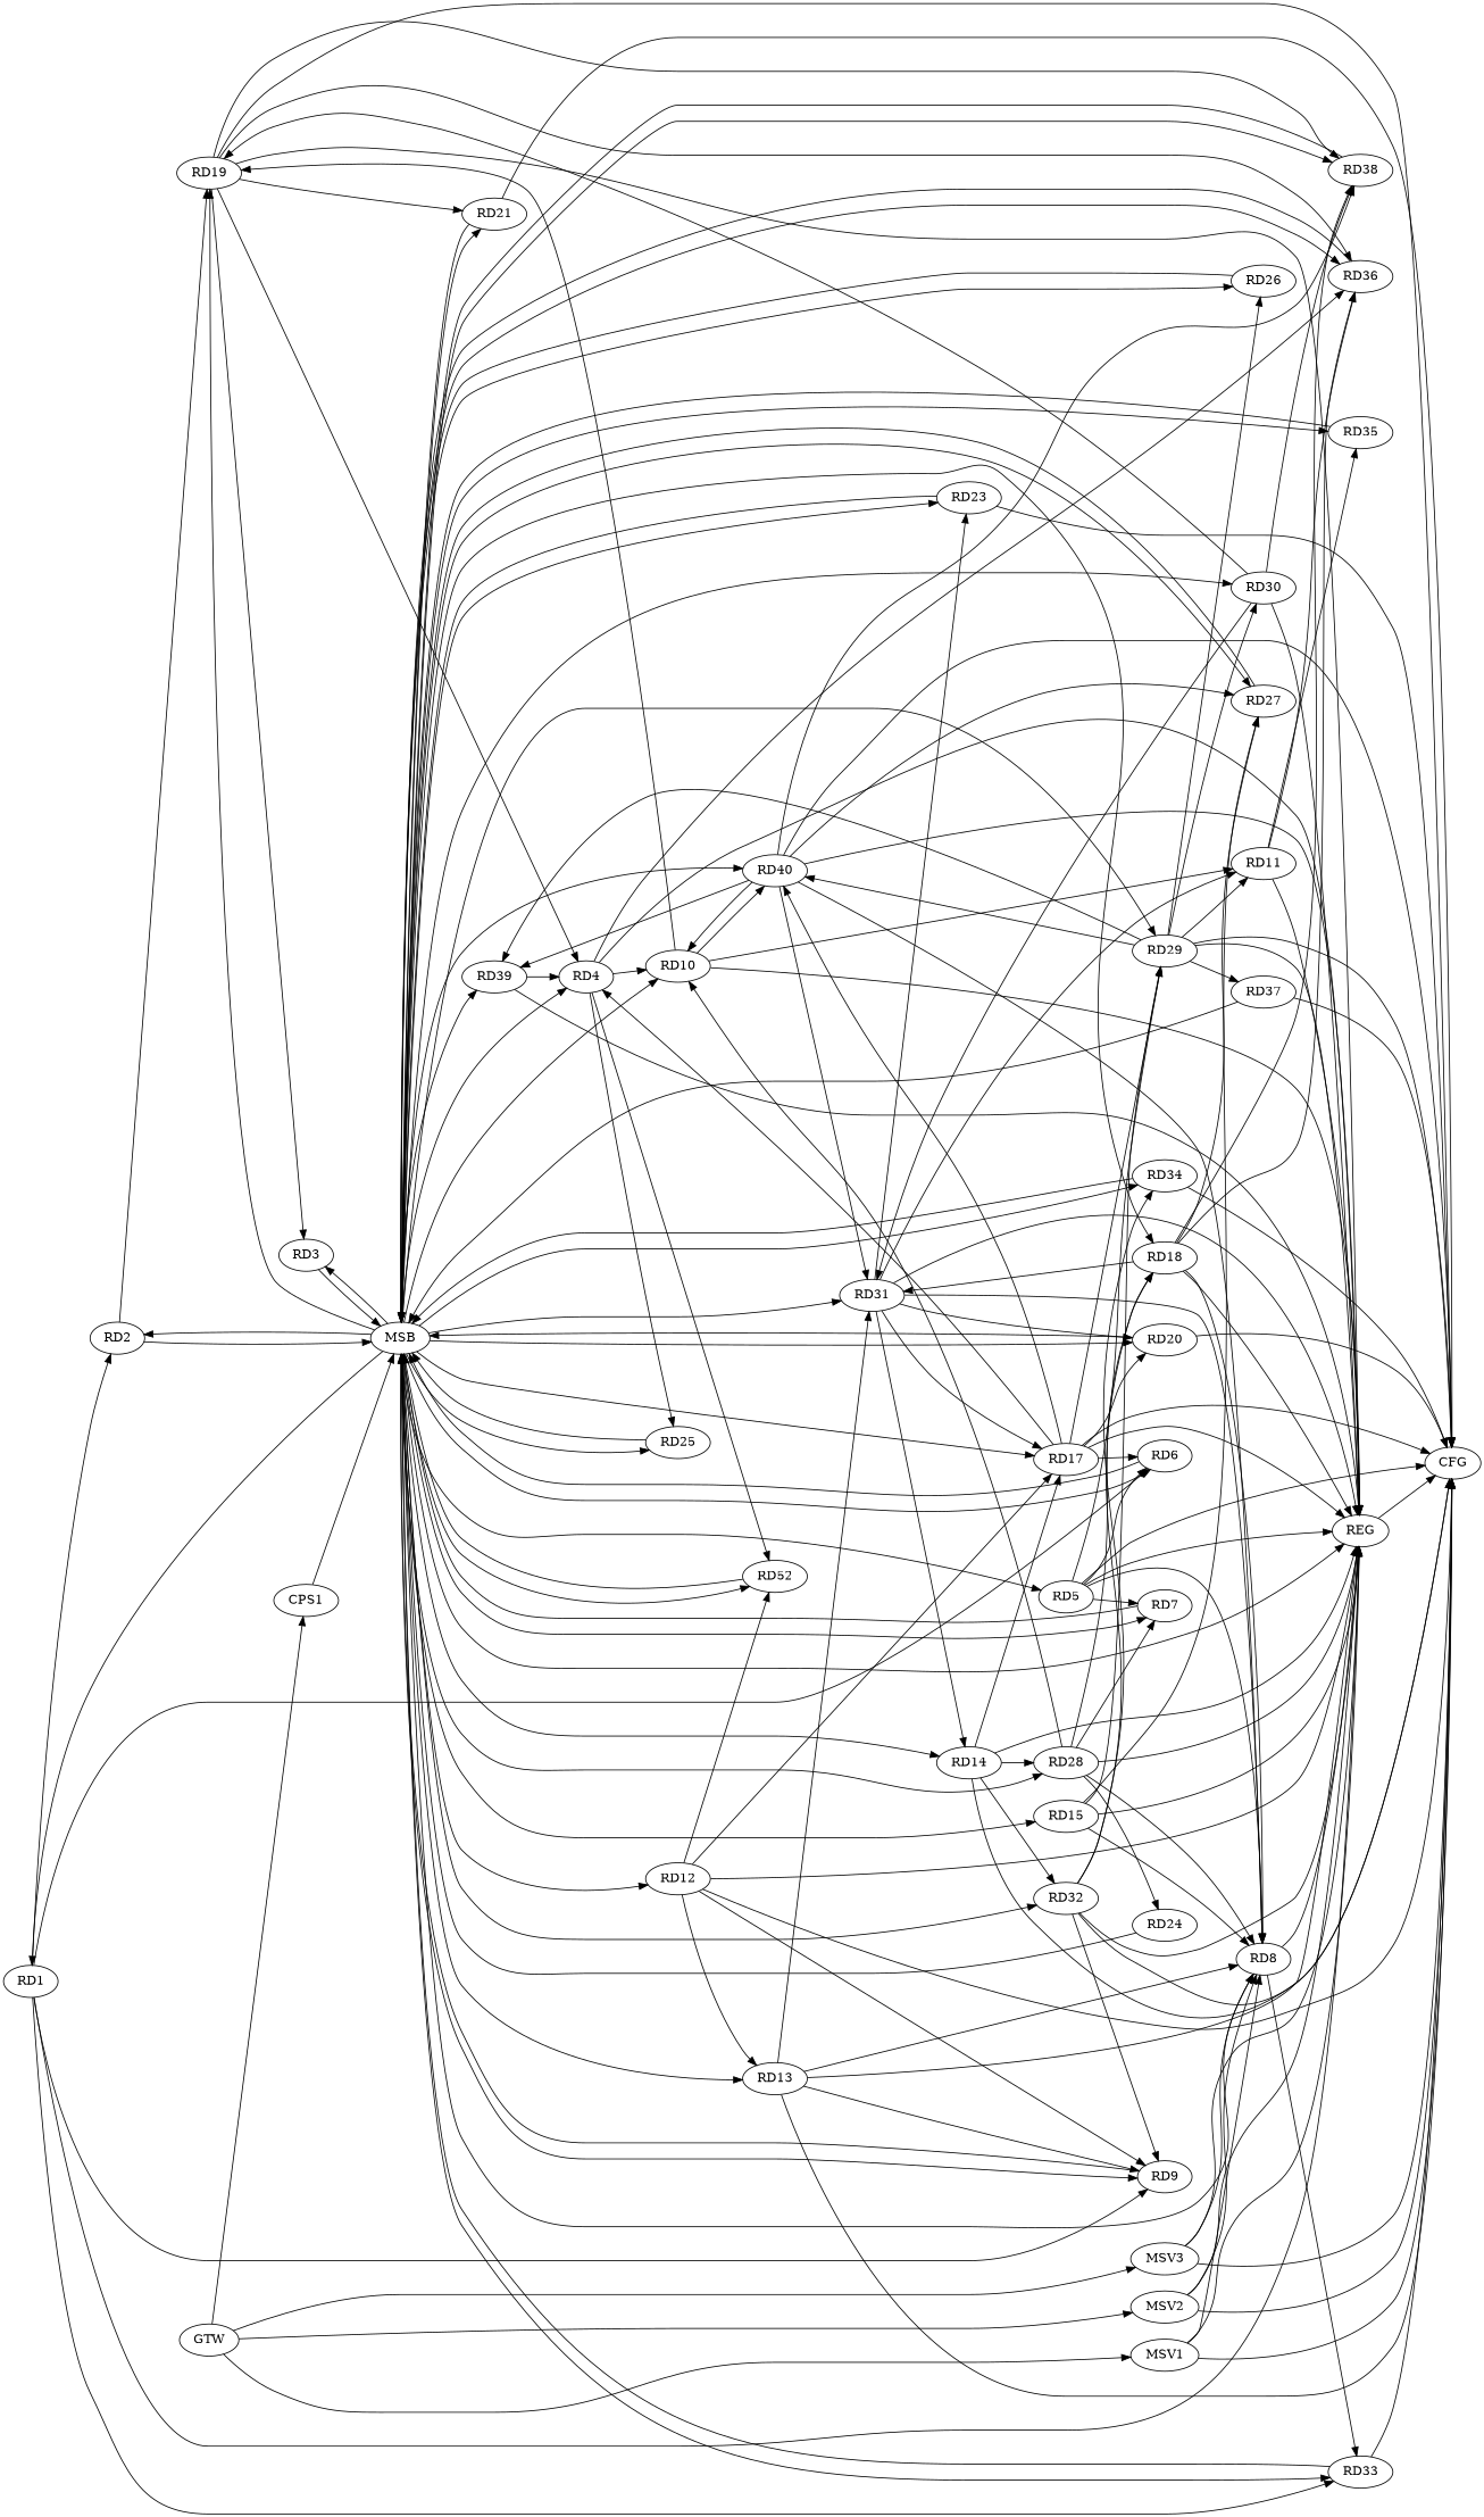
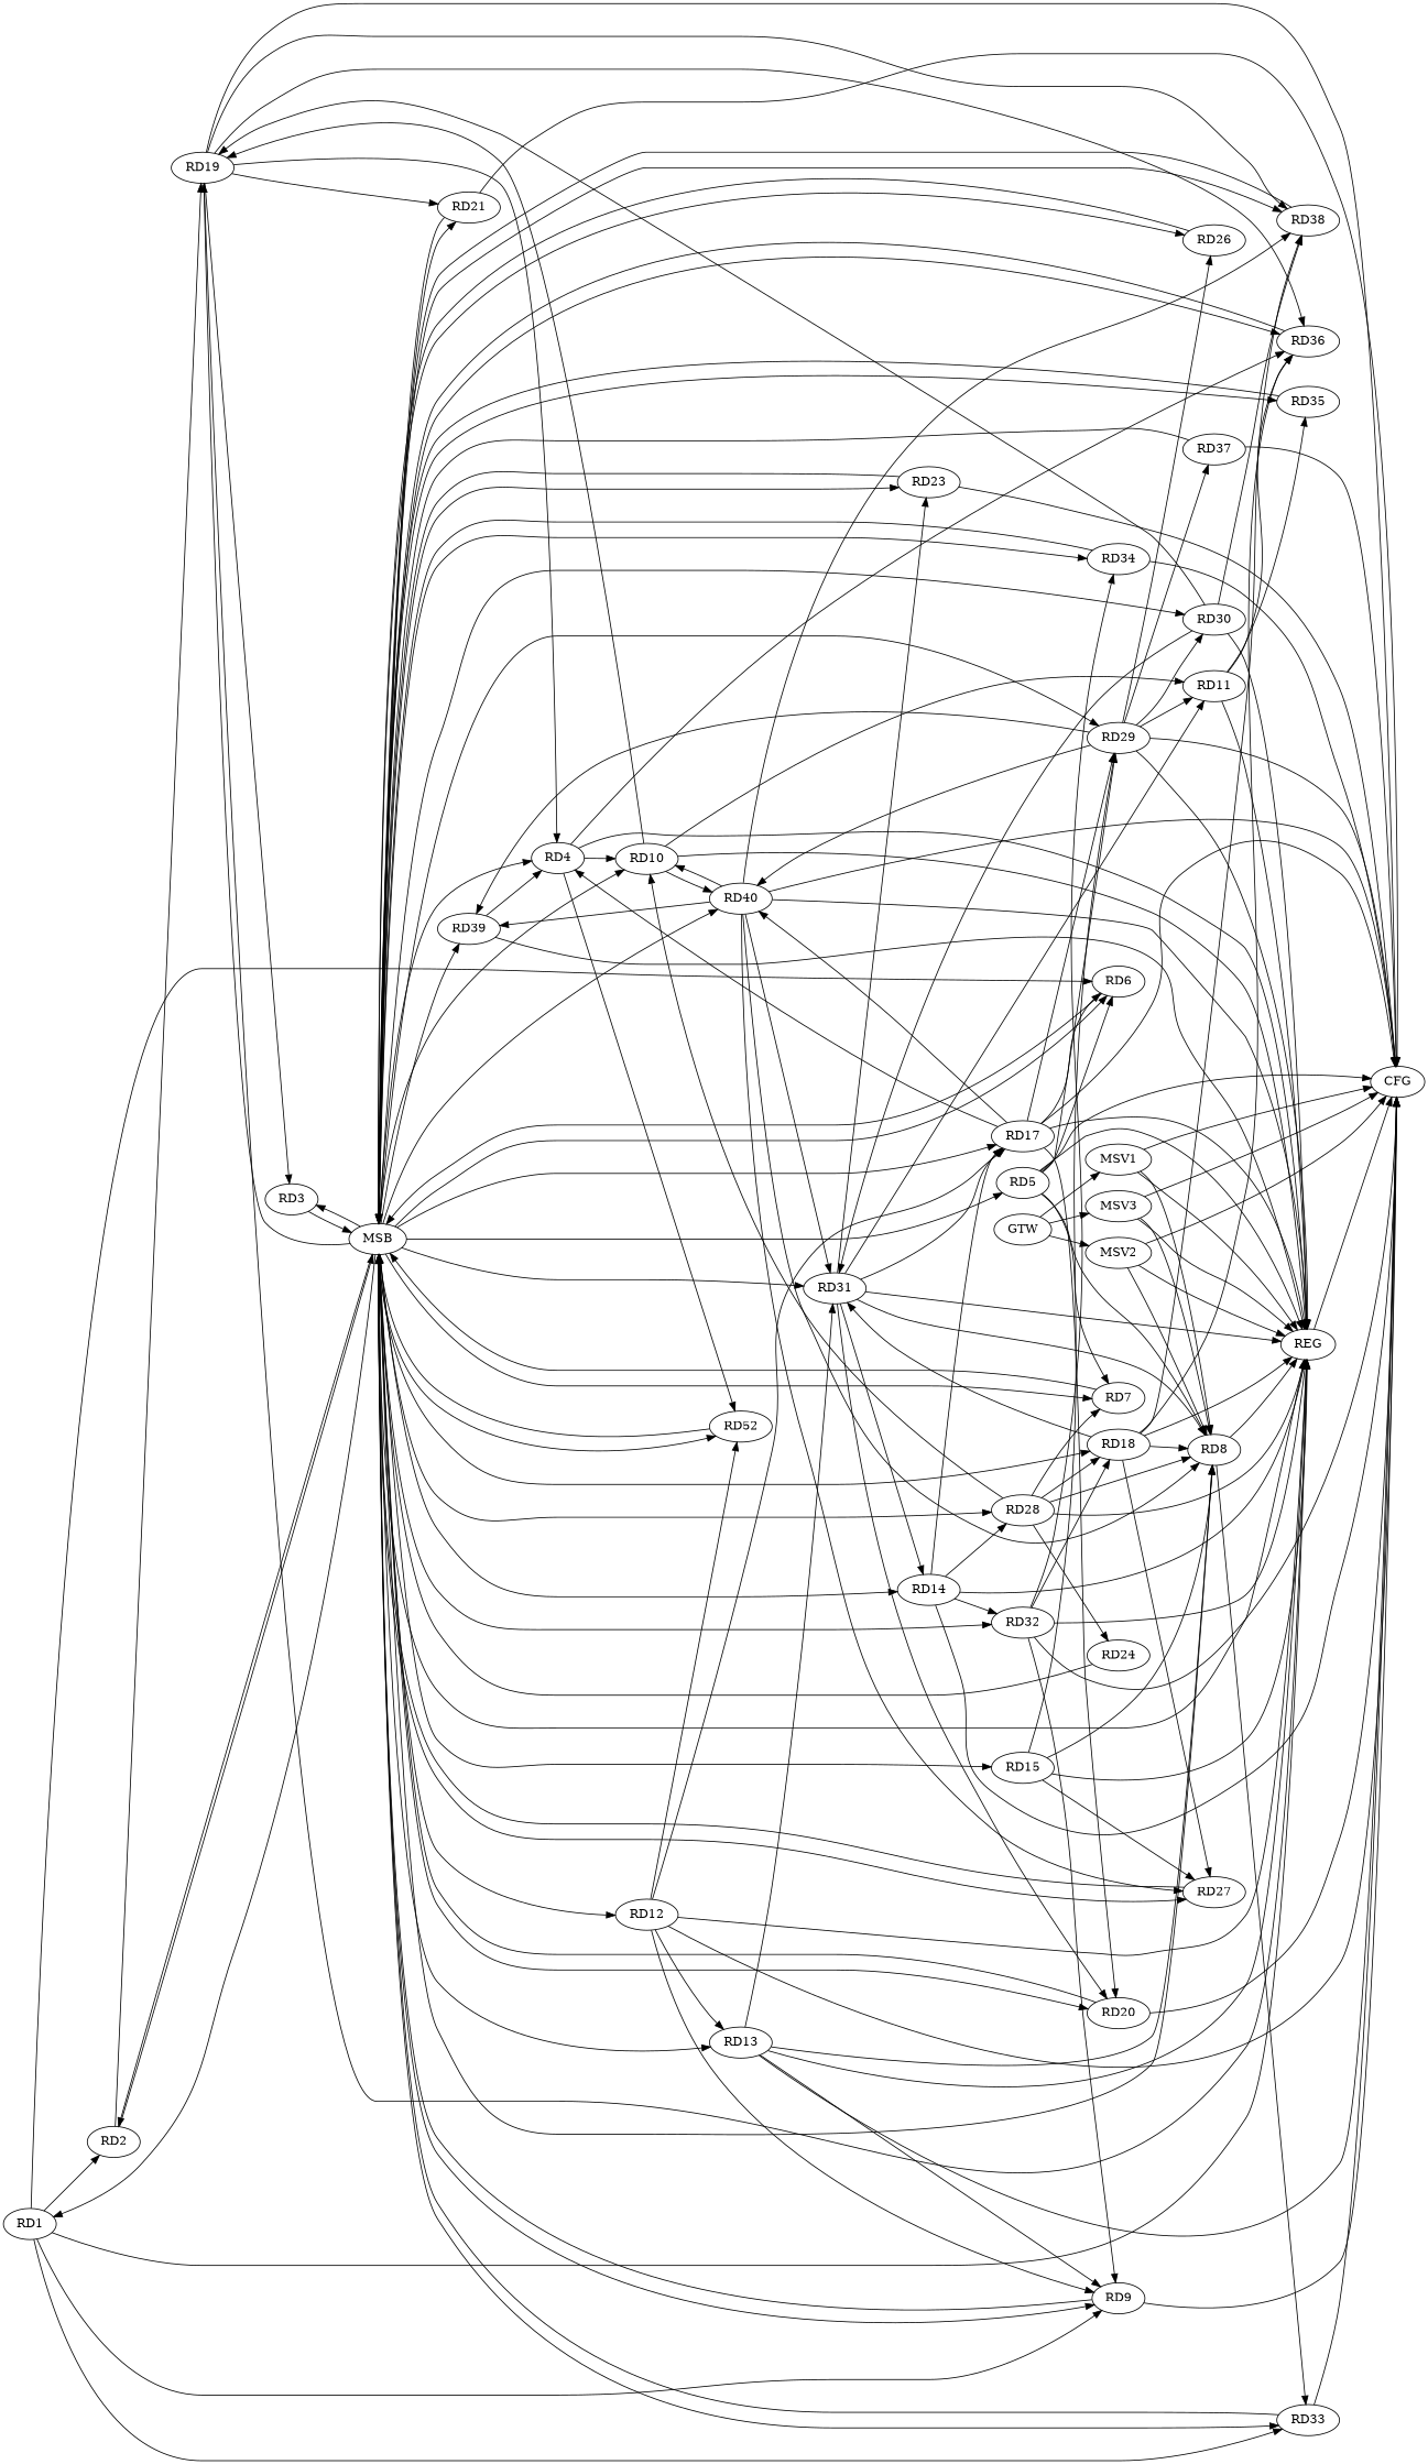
  strict digraph {
    rankdir=LR
    n1 [label=RD1]
    n2 [label=RD2]
    n3 [label=RD6]
    n4 [label=RD9]
    n5 [label=RD33]
    n6 [label=REG]
    n7 [label=RD19]
    n8 [label=MSB]
    n9 [label=CFG]
    n10 [label=RD3]
    n11 [label=RD4]
    n12 [label=RD36]
    n13 [label=RD38]
    n14 [label=RD21]
    n15 [label=RD10]
    n16 [label=RD52]
-   n17 [label=RD25]
    n18 [label=RD5]
    n19 [label=RD7]
    n20 [label=RD8]
    n21 [label=RD29]
    n22 [label=RD40]
    n23 [label=RD35]
    n24 [label=RD12]
    n25 [label=RD13]
    n26 [label=RD17]
    n27 [label=RD31]
    n28 [label=RD14]
    n29 [label=RD28]
    n30 [label=RD32]
    n31 [label=RD15]
    n32 [label=RD27]
    n33 [label=RD20]
    n34 [label=RD18]
    n35 [label=RD23]
    n36 [label=RD26]
    n37 [label=RD30]
    n38 [label=RD39]
    n39 [label=RD34]
    n40 [label=RD11]
    n41 [label=RD37]
    n42 [label=RD24]
-   n43 [label=CPS1]
    n44 [label=GTW]
    n45 [label=MSV1]
    n46 [label=MSV2]
    n47 [label=MSV3]
    n1 -> n2
    n1 -> n3
    n1 -> n4
    n1 -> n5
    n1 -> n6
    n2 -> n7
    n2 -> n8
    n3 -> n8
    n4 -> n8
+   n4 -> n9
    n5 -> n8
    n5 -> n9
    n6 -> n9
    n7 -> n6
    n7 -> n9
    n7 -> n10
    n7 -> n11
    n7 -> n12
    n7 -> n13
    n7 -> n14
    n8 -> n1
    n8 -> n2
    n8 -> n3
    n8 -> n4
    n8 -> n5
    n8 -> n6
    n8 -> n7
    n8 -> n10
    n8 -> n11
    n8 -> n12
    n8 -> n13
    n8 -> n14
    n8 -> n15
    n8 -> n16
-   n8 -> n17
    n8 -> n18
    n8 -> n19
    n8 -> n20
    n8 -> n21
    n8 -> n22
    n8 -> n23
    n8 -> n24
    n8 -> n25
    n8 -> n26
    n8 -> n27
    n8 -> n28
    n8 -> n29
    n8 -> n30
    n8 -> n31
    n8 -> n32
    n8 -> n33
    n8 -> n34
    n8 -> n35
    n8 -> n36
    n8 -> n37
    n8 -> n38
    n8 -> n39
    n10 -> n8
    n11 -> n6
    n11 -> n12
    n11 -> n15
    n11 -> n16
-   n11 -> n17
    n12 -> n8
    n13 -> n8
    n14 -> n8
    n14 -> n9
    n15 -> n6
    n15 -> n7
    n15 -> n22
    n15 -> n40
    n16 -> n8
-   n17 -> n8
    n18 -> n3
    n18 -> n6
    n18 -> n9
    n18 -> n19
    n18 -> n20
    n18 -> n21
    n19 -> n8
    n20 -> n5
    n20 -> n6
    n21 -> n6
    n21 -> n9
    n21 -> n22
    n21 -> n36
    n21 -> n37
    n21 -> n38
    n21 -> n40
    n21 -> n41
    n22 -> n6
    n22 -> n9
    n22 -> n13
    n22 -> n15
    n22 -> n20
    n22 -> n27
    n22 -> n32
    n22 -> n38
    n23 -> n8
    n24 -> n4
    n24 -> n6
    n24 -> n9
    n24 -> n16
    n24 -> n25
    n24 -> n26
    n25 -> n4
    n25 -> n6
    n25 -> n9
    n25 -> n20
    n25 -> n27
    n26 -> n3
    n26 -> n6
    n26 -> n9
    n26 -> n11
    n26 -> n21
    n26 -> n22
    n26 -> n33
    n27 -> n6
    n27 -> n20
    n27 -> n26
    n27 -> n28
    n27 -> n33
    n27 -> n35
    n27 -> n40
    n28 -> n6
    n28 -> n9
    n28 -> n26
    n28 -> n29
    n28 -> n30
    n29 -> n6
    n29 -> n15
    n29 -> n19
    n29 -> n20
    n29 -> n34
    n29 -> n42
    n30 -> n4
    n30 -> n6
    n30 -> n9
    n30 -> n34
    n30 -> n39
    n31 -> n6
    n31 -> n20
    n31 -> n21
    n31 -> n32
    n32 -> n8
    n33 -> n8
    n33 -> n9
    n34 -> n6
    n34 -> n12
    n34 -> n13
    n34 -> n20
    n34 -> n27
    n34 -> n32
    n35 -> n8
    n35 -> n9
    n36 -> n8
    n37 -> n6
    n37 -> n7
    n37 -> n13
    n37 -> n27
    n38 -> n6
    n38 -> n11
    n39 -> n8
    n39 -> n9
    n40 -> n6
    n40 -> n12
    n40 -> n23
    n41 -> n8
    n41 -> n9
    n42 -> n8
-   n43 -> n8
-   n44 -> n43
    n44 -> n45
    n44 -> n46
    n44 -> n47
    n45 -> n6
    n45 -> n9
    n45 -> n20
    n46 -> n6
    n46 -> n9
    n46 -> n20
    n47 -> n6
    n47 -> n9
    n47 -> n20
  }
